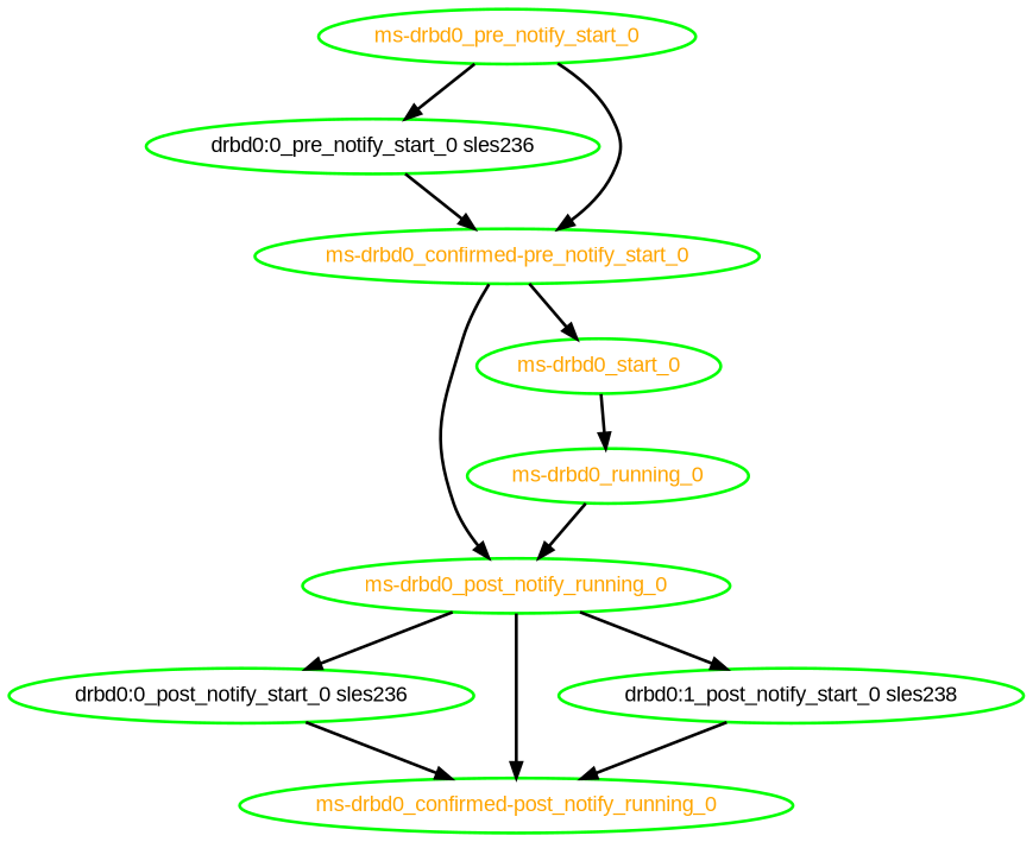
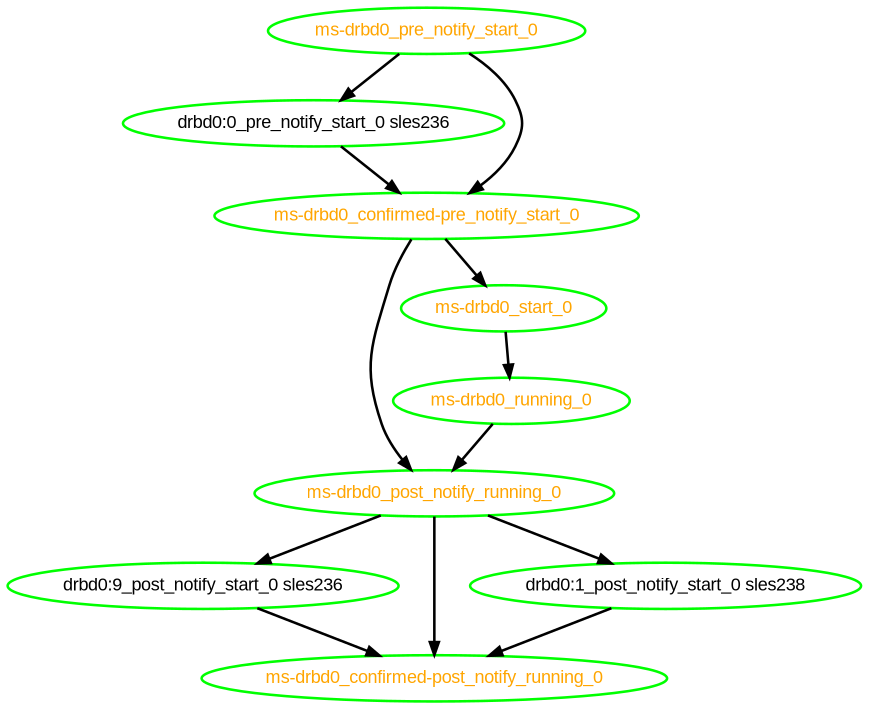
  digraph {
    fontname="Liberation Sans"
    node [color=green fontcolor=orange fontname="Liberation Sans" style=bold]
    edge [fontname="Liberation Sans" style=bold]
-   "drbd0:0_post_notify_start_0 sles236" [fontcolor=black]
+   "drbd0:0_post_notify_start_0 sles236" [fontcolor=black label="drbd0:9_post_notify_start_0 sles236"]
    "ms-drbd0_confirmed-post_notify_running_0"
    "drbd0:0_pre_notify_start_0 sles236" [fontcolor=black]
    "ms-drbd0_confirmed-pre_notify_start_0"
    "ms-drbd0_post_notify_running_0"
    "ms-drbd0_start_0"
    "drbd0:1_post_notify_start_0 sles238" [fontcolor=black]
    "ms-drbd0_running_0"
    "ms-drbd0_pre_notify_start_0"
    "drbd0:0_post_notify_start_0 sles236" -> "ms-drbd0_confirmed-post_notify_running_0"
    "drbd0:0_pre_notify_start_0 sles236" -> "ms-drbd0_confirmed-pre_notify_start_0"
    "ms-drbd0_confirmed-pre_notify_start_0" -> "ms-drbd0_post_notify_running_0"
    "ms-drbd0_confirmed-pre_notify_start_0" -> "ms-drbd0_start_0"
    "ms-drbd0_post_notify_running_0" -> "drbd0:0_post_notify_start_0 sles236"
    "ms-drbd0_post_notify_running_0" -> "ms-drbd0_confirmed-post_notify_running_0"
    "ms-drbd0_post_notify_running_0" -> "drbd0:1_post_notify_start_0 sles238"
    "ms-drbd0_start_0" -> "ms-drbd0_running_0"
    "drbd0:1_post_notify_start_0 sles238" -> "ms-drbd0_confirmed-post_notify_running_0"
    "ms-drbd0_running_0" -> "ms-drbd0_post_notify_running_0"
    "ms-drbd0_pre_notify_start_0" -> "drbd0:0_pre_notify_start_0 sles236"
    "ms-drbd0_pre_notify_start_0" -> "ms-drbd0_confirmed-pre_notify_start_0"
  }
